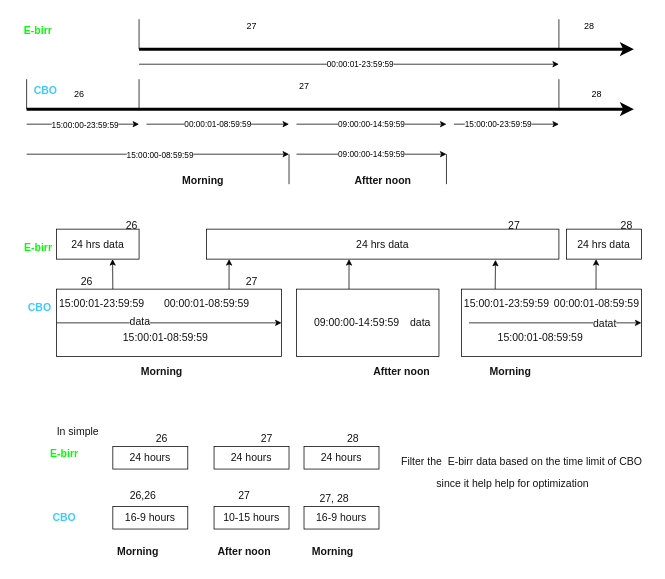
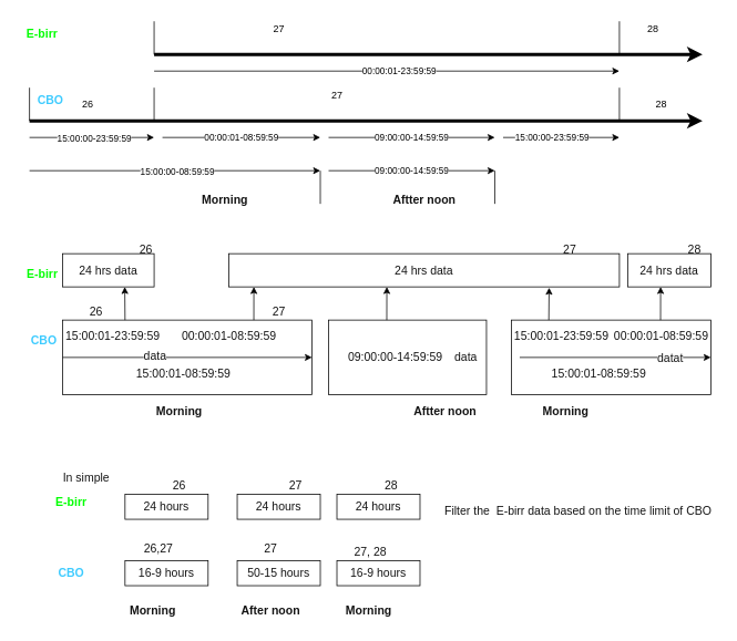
  <mxCell id="0" />
  <mxCell id="1" parent="0" />
  <mxCell id="2" value="" style="endArrow=classic;html=1;rounded=0;strokeWidth=4;" edge="1" parent="1"><mxGeometry width="50" height="50" relative="1" as="geometry"><mxPoint x="185" y="65" as="sourcePoint" /><mxPoint x="845" y="65" as="targetPoint" /></mxGeometry></mxCell>
  <mxCell id="3" value="" style="endArrow=classic;html=1;rounded=0;strokeWidth=4;" edge="1" parent="1"><mxGeometry width="50" height="50" relative="1" as="geometry"><mxPoint x="35" y="145" as="sourcePoint" /><mxPoint x="845" y="145" as="targetPoint" /></mxGeometry></mxCell>
  <mxCell id="4" value="" style="endArrow=classic;html=1;rounded=0;strokeWidth=1;" edge="1" parent="1"><mxGeometry relative="1" as="geometry"><mxPoint x="35" y="165" as="sourcePoint" /><mxPoint x="185" y="165" as="targetPoint" /></mxGeometry></mxCell>
  <mxCell id="5" value="15:00:00-23:59:59" style="edgeLabel;resizable=0;html=1;align=center;verticalAlign=middle;" connectable="0" vertex="1" parent="4"><mxGeometry relative="1" as="geometry"><mxPoint x="2" as="offset" /></mxGeometry></mxCell>
  <mxCell id="6" value="00:00:01-08:59:59" style="endArrow=classic;html=1;rounded=0;strokeWidth=1;" edge="1" parent="1"><mxGeometry relative="1" as="geometry"><mxPoint x="195" y="165" as="sourcePoint" /><mxPoint x="385" y="165" as="targetPoint" /></mxGeometry></mxCell>
  <mxCell id="7" value="09:00:00-14:59:59" style="endArrow=classic;html=1;rounded=0;strokeWidth=1;" edge="1" parent="1"><mxGeometry relative="1" as="geometry"><mxPoint x="395" y="165" as="sourcePoint" /><mxPoint x="595" y="165" as="targetPoint" /></mxGeometry></mxCell>
  <mxCell id="8" value="00:00:01-23:59:59" style="endArrow=classic;html=1;rounded=0;strokeWidth=1;" edge="1" parent="1"><mxGeometry x="0.053" relative="1" as="geometry"><mxPoint x="185" y="85" as="sourcePoint" /><mxPoint x="745" y="85" as="targetPoint" /><mxPoint as="offset" /></mxGeometry></mxCell>
  <mxCell id="9" value="15:00:00-23:59:59" style="endArrow=classic;html=1;rounded=0;strokeWidth=1;" edge="1" parent="1"><mxGeometry x="-0.158" relative="1" as="geometry"><mxPoint x="605" y="165" as="sourcePoint" /><mxPoint x="745" y="165" as="targetPoint" /><mxPoint as="offset" /></mxGeometry></mxCell>
  <mxCell id="10" value="&lt;b&gt;&lt;font color=&quot;#3dcbff&quot; style=&quot;font-size: 14px;&quot;&gt;CBO&lt;/font&gt;&lt;/b&gt;" style="text;html=1;align=center;verticalAlign=middle;resizable=0;points=[];autosize=1;strokeColor=none;fillColor=none;" vertex="1" parent="1"><mxGeometry x="35" y="105" width="50" height="30" as="geometry" /></mxCell>
  <mxCell id="11" value="&lt;b&gt;&lt;font color=&quot;#00ff00&quot; style=&quot;font-size: 14px;&quot;&gt;E-birr&lt;/font&gt;&lt;/b&gt;" style="text;html=1;align=center;verticalAlign=middle;resizable=0;points=[];autosize=1;strokeColor=none;fillColor=none;" vertex="1" parent="1"><mxGeometry x="20" y="25" width="60" height="30" as="geometry" /></mxCell>
  <mxCell id="12" value="26" style="text;html=1;align=center;verticalAlign=middle;resizable=0;points=[];autosize=1;strokeColor=none;fillColor=none;" vertex="1" parent="1"><mxGeometry x="85" y="110" width="40" height="30" as="geometry" /></mxCell>
  <mxCell id="13" value="" style="endArrow=none;html=1;rounded=0;strokeWidth=1;" edge="1" parent="1"><mxGeometry width="50" height="50" relative="1" as="geometry"><mxPoint x="185" y="145" as="sourcePoint" /><mxPoint x="185" y="105" as="targetPoint" /></mxGeometry></mxCell>
  <mxCell id="14" value="" style="endArrow=none;html=1;rounded=0;strokeWidth=1;" edge="1" parent="1"><mxGeometry width="50" height="50" relative="1" as="geometry"><mxPoint x="35" y="145" as="sourcePoint" /><mxPoint x="35" y="105" as="targetPoint" /></mxGeometry></mxCell>
  <mxCell id="15" value="" style="endArrow=none;html=1;rounded=0;strokeWidth=1;" edge="1" parent="1"><mxGeometry width="50" height="50" relative="1" as="geometry"><mxPoint x="185" y="65" as="sourcePoint" /><mxPoint x="185" y="25" as="targetPoint" /></mxGeometry></mxCell>
  <mxCell id="16" value="" style="endArrow=none;html=1;rounded=0;strokeWidth=1;" edge="1" parent="1"><mxGeometry width="50" height="50" relative="1" as="geometry"><mxPoint x="745" y="65" as="sourcePoint" /><mxPoint x="745" y="25" as="targetPoint" /></mxGeometry></mxCell>
  <mxCell id="17" value="27" style="text;html=1;align=center;verticalAlign=middle;resizable=0;points=[];autosize=1;strokeColor=none;fillColor=none;" vertex="1" parent="1"><mxGeometry x="315" y="20" width="40" height="30" as="geometry" /></mxCell>
  <mxCell id="18" value="28" style="text;html=1;align=center;verticalAlign=middle;resizable=0;points=[];autosize=1;strokeColor=none;fillColor=none;" vertex="1" parent="1"><mxGeometry x="765" y="20" width="40" height="30" as="geometry" /></mxCell>
  <mxCell id="19" value="" style="endArrow=none;html=1;rounded=0;strokeWidth=1;" edge="1" parent="1"><mxGeometry width="50" height="50" relative="1" as="geometry"><mxPoint x="745" y="145" as="sourcePoint" /><mxPoint x="745" y="105" as="targetPoint" /></mxGeometry></mxCell>
  <mxCell id="20" value="27" style="text;html=1;align=center;verticalAlign=middle;resizable=0;points=[];autosize=1;strokeColor=none;fillColor=none;" vertex="1" parent="1"><mxGeometry x="385" y="100" width="40" height="30" as="geometry" /></mxCell>
  <mxCell id="21" value="28" style="text;html=1;align=center;verticalAlign=middle;resizable=0;points=[];autosize=1;strokeColor=none;fillColor=none;" vertex="1" parent="1"><mxGeometry x="775" y="110" width="40" height="30" as="geometry" /></mxCell>
  <mxCell id="22" value="" style="endArrow=classic;html=1;rounded=0;strokeWidth=1;" edge="1" parent="1"><mxGeometry relative="1" as="geometry"><mxPoint x="35" y="205" as="sourcePoint" /><mxPoint x="385" y="205" as="targetPoint" /></mxGeometry></mxCell>
  <mxCell id="23" value="15:00:00-08:59:59" style="edgeLabel;resizable=0;html=1;align=center;verticalAlign=middle;" connectable="0" vertex="1" parent="22"><mxGeometry relative="1" as="geometry"><mxPoint x="2" as="offset" /></mxGeometry></mxCell>
  <mxCell id="24" value="&lt;font color=&quot;#141414&quot;&gt;&lt;b&gt;Morning&lt;/b&gt;&lt;/font&gt;" style="text;html=1;align=center;verticalAlign=middle;resizable=0;points=[];autosize=1;strokeColor=none;fillColor=none;fontSize=14;fontColor=#00FF00;" vertex="1" parent="1"><mxGeometry x="230" y="225" width="80" height="30" as="geometry" /></mxCell>
  <mxCell id="25" value="09:00:00-14:59:59" style="endArrow=classic;html=1;rounded=0;strokeWidth=1;" edge="1" parent="1"><mxGeometry relative="1" as="geometry"><mxPoint x="395" y="205" as="sourcePoint" /><mxPoint x="595" y="205" as="targetPoint" /></mxGeometry></mxCell>
  <mxCell id="26" value="" style="endArrow=none;html=1;rounded=0;strokeWidth=1;" edge="1" parent="1"><mxGeometry width="50" height="50" relative="1" as="geometry"><mxPoint x="385" y="245" as="sourcePoint" /><mxPoint x="385" y="205" as="targetPoint" /></mxGeometry></mxCell>
  <mxCell id="27" value="" style="endArrow=none;html=1;rounded=0;strokeWidth=1;" edge="1" parent="1"><mxGeometry width="50" height="50" relative="1" as="geometry"><mxPoint x="595" y="245" as="sourcePoint" /><mxPoint x="595" y="205" as="targetPoint" /></mxGeometry></mxCell>
  <mxCell id="28" value="&lt;b&gt;Aftter noon&lt;/b&gt;" style="text;html=1;align=center;verticalAlign=middle;resizable=0;points=[];autosize=1;strokeColor=none;fillColor=none;fontSize=14;fontColor=#141414;" vertex="1" parent="1"><mxGeometry x="460" y="225" width="100" height="30" as="geometry" /></mxCell>
  <mxCell id="29" value="&lt;font color=&quot;#00ff00&quot;&gt;&lt;b&gt;E-birr&lt;/b&gt;&lt;/font&gt;" style="text;whiteSpace=wrap;html=1;fontSize=14;fontColor=#141414;" vertex="1" parent="1"><mxGeometry x="30" y="315" width="70" height="40" as="geometry" /></mxCell>
  <mxCell id="30" value="&lt;font color=&quot;#141414&quot;&gt;24 hrs data&lt;/font&gt;" style="rounded=0;whiteSpace=wrap;html=1;fontSize=14;fontColor=#00FF00;" vertex="1" parent="1"><mxGeometry x="75" y="305" width="110" height="40" as="geometry" /></mxCell>
  <mxCell id="31" value="26" style="text;html=1;align=center;verticalAlign=middle;resizable=0;points=[];autosize=1;strokeColor=none;fillColor=none;fontSize=14;fontColor=#141414;" vertex="1" parent="1"><mxGeometry x="155" y="285" width="40" height="30" as="geometry" /></mxCell>
  <mxCell id="32" value="&lt;font color=&quot;#141414&quot;&gt;24 hrs data&lt;/font&gt;" style="rounded=0;whiteSpace=wrap;html=1;fontSize=14;fontColor=#00FF00;" vertex="1" parent="1"><mxGeometry x="275" y="305" width="470" height="40" as="geometry" /></mxCell>
  <mxCell id="33" value="27" style="text;html=1;align=center;verticalAlign=middle;resizable=0;points=[];autosize=1;strokeColor=none;fillColor=none;fontSize=14;fontColor=#141414;" vertex="1" parent="1"><mxGeometry x="665" y="285" width="40" height="30" as="geometry" /></mxCell>
  <mxCell id="34" value="&lt;font color=&quot;#141414&quot;&gt;24 hrs data&lt;/font&gt;" style="rounded=0;whiteSpace=wrap;html=1;fontSize=14;fontColor=#00FF00;" vertex="1" parent="1"><mxGeometry x="755" y="305" width="100" height="40" as="geometry" /></mxCell>
  <mxCell id="35" value="28" style="text;html=1;align=center;verticalAlign=middle;resizable=0;points=[];autosize=1;strokeColor=none;fillColor=none;fontSize=14;fontColor=#141414;" vertex="1" parent="1"><mxGeometry x="815" y="285" width="40" height="30" as="geometry" /></mxCell>
  <mxCell id="36" value="&lt;font color=&quot;#3dcbff&quot;&gt;&lt;b&gt;CBO&lt;/b&gt;&lt;/font&gt;" style="text;whiteSpace=wrap;html=1;fontSize=14;fontColor=#141414;" vertex="1" parent="1"><mxGeometry x="35" y="395" width="60" height="40" as="geometry" /></mxCell>
  <mxCell id="37" value="" style="rounded=0;whiteSpace=wrap;html=1;fontSize=14;fontColor=#00FF00;" vertex="1" parent="1"><mxGeometry x="75" y="385" width="300" height="90" as="geometry" /></mxCell>
  <mxCell id="38" value="&lt;font color=&quot;#141414&quot;&gt;15:00:01-23:59:59&lt;/font&gt;" style="text;html=1;align=center;verticalAlign=middle;resizable=0;points=[];autosize=1;strokeColor=none;fillColor=none;fontSize=14;fontColor=#3DCBFF;" vertex="1" parent="1"><mxGeometry x="65" y="390" width="140" height="30" as="geometry" /></mxCell>
  <mxCell id="39" value="&lt;font color=&quot;#141414&quot;&gt;26&lt;/font&gt;" style="text;html=1;align=center;verticalAlign=middle;resizable=0;points=[];autosize=1;strokeColor=none;fillColor=none;fontSize=14;fontColor=#3DCBFF;" vertex="1" parent="1"><mxGeometry x="95" y="360" width="40" height="30" as="geometry" /></mxCell>
  <mxCell id="40" value="27" style="text;html=1;align=center;verticalAlign=middle;resizable=0;points=[];autosize=1;strokeColor=none;fillColor=none;fontSize=14;fontColor=#141414;" vertex="1" parent="1"><mxGeometry x="315" y="360" width="40" height="30" as="geometry" /></mxCell>
  <mxCell id="41" value="00:00:01-08:59:59" style="text;html=1;align=center;verticalAlign=middle;resizable=0;points=[];autosize=1;strokeColor=none;fillColor=none;fontSize=14;fontColor=#141414;" vertex="1" parent="1"><mxGeometry x="205" y="390" width="140" height="30" as="geometry" /></mxCell>
  <mxCell id="42" value="15:00:01-08:59:59" style="text;html=1;align=center;verticalAlign=middle;resizable=0;points=[];autosize=1;strokeColor=none;fillColor=none;fontSize=14;fontColor=#141414;" vertex="1" parent="1"><mxGeometry x="150" y="435" width="140" height="30" as="geometry" /></mxCell>
  <mxCell id="43" value="" style="endArrow=classic;html=1;rounded=0;strokeWidth=1;fontSize=14;fontColor=#141414;entryX=1;entryY=0.5;entryDx=0;entryDy=0;exitX=0;exitY=0.5;exitDx=0;exitDy=0;" edge="1" parent="1" source="37" target="37"><mxGeometry width="50" height="50" relative="1" as="geometry"><mxPoint x="75" y="435" as="sourcePoint" /><mxPoint x="125" y="385" as="targetPoint" /></mxGeometry></mxCell>
  <mxCell id="44" value="data" style="edgeLabel;html=1;align=center;verticalAlign=middle;resizable=0;points=[];fontSize=14;fontColor=#141414;" vertex="1" connectable="0" parent="43"><mxGeometry x="-0.267" y="3" relative="1" as="geometry"><mxPoint as="offset" /></mxGeometry></mxCell>
  <mxCell id="45" value="&lt;b style=&quot;border-color: var(--border-color);&quot;&gt;Morning&lt;/b&gt;" style="text;html=1;align=center;verticalAlign=middle;resizable=0;points=[];autosize=1;strokeColor=none;fillColor=none;fontSize=14;fontColor=#141414;" vertex="1" parent="1"><mxGeometry x="175" y="480" width="80" height="30" as="geometry" /></mxCell>
  <mxCell id="46" value="" style="endArrow=classic;html=1;rounded=0;strokeWidth=1;fontSize=14;fontColor=#141414;entryX=0.679;entryY=1;entryDx=0;entryDy=0;entryPerimeter=0;exitX=0.25;exitY=0;exitDx=0;exitDy=0;" edge="1" parent="1" source="37" target="30"><mxGeometry width="50" height="50" relative="1" as="geometry"><mxPoint x="180" y="385" as="sourcePoint" /><mxPoint x="230" y="335" as="targetPoint" /></mxGeometry></mxCell>
  <mxCell id="47" value="" style="endArrow=classic;html=1;rounded=0;strokeWidth=1;fontSize=14;fontColor=#141414;entryX=0.679;entryY=1;entryDx=0;entryDy=0;entryPerimeter=0;" edge="1" parent="1"><mxGeometry width="50" height="50" relative="1" as="geometry"><mxPoint x="305" y="385" as="sourcePoint" /><mxPoint x="305.06" y="345" as="targetPoint" /></mxGeometry></mxCell>
  <mxCell id="48" value="" style="rounded=0;whiteSpace=wrap;html=1;fontSize=14;fontColor=#141414;" vertex="1" parent="1"><mxGeometry x="395" y="385" width="190" height="90" as="geometry" /></mxCell>
  <mxCell id="49" value="&lt;b style=&quot;border-color: var(--border-color);&quot;&gt;Aftter noon&lt;/b&gt;" style="text;html=1;align=center;verticalAlign=middle;resizable=0;points=[];autosize=1;strokeColor=none;fillColor=none;fontSize=14;fontColor=#141414;" vertex="1" parent="1"><mxGeometry x="485" y="480" width="100" height="30" as="geometry" /></mxCell>
  <mxCell id="50" value="09:00:00-14:59:59" style="text;html=1;align=center;verticalAlign=middle;resizable=0;points=[];autosize=1;strokeColor=none;fillColor=none;fontSize=14;fontColor=#141414;" vertex="1" parent="1"><mxGeometry x="405" y="415" width="140" height="30" as="geometry" /></mxCell>
  <mxCell id="51" value="" style="endArrow=classic;html=1;rounded=0;strokeWidth=1;fontSize=14;fontColor=#141414;entryX=0.679;entryY=1;entryDx=0;entryDy=0;entryPerimeter=0;" edge="1" parent="1"><mxGeometry width="50" height="50" relative="1" as="geometry"><mxPoint x="465" y="385" as="sourcePoint" /><mxPoint x="465.06" y="345" as="targetPoint" /></mxGeometry></mxCell>
  <mxCell id="52" value="" style="rounded=0;whiteSpace=wrap;html=1;fontSize=14;fontColor=#00FF00;" vertex="1" parent="1"><mxGeometry x="615" y="385" width="240" height="90" as="geometry" /></mxCell>
  <mxCell id="53" value="15:00:01-23:59:59" style="text;html=1;align=center;verticalAlign=middle;resizable=0;points=[];autosize=1;strokeColor=none;fillColor=none;fontSize=14;fontColor=#141414;" vertex="1" parent="1"><mxGeometry x="605" y="390" width="140" height="30" as="geometry" /></mxCell>
  <mxCell id="54" value="00:00:01-08:59:59" style="text;html=1;align=center;verticalAlign=middle;resizable=0;points=[];autosize=1;strokeColor=none;fillColor=none;fontSize=14;fontColor=#141414;" vertex="1" parent="1"><mxGeometry x="725" y="390" width="140" height="30" as="geometry" /></mxCell>
  <mxCell id="55" value="" style="endArrow=classic;html=1;rounded=0;strokeWidth=1;fontSize=14;fontColor=#141414;" edge="1" parent="1"><mxGeometry width="50" height="50" relative="1" as="geometry"><mxPoint x="625" y="430" as="sourcePoint" /><mxPoint x="855" y="430" as="targetPoint" /></mxGeometry></mxCell>
  <mxCell id="56" value="datat" style="edgeLabel;html=1;align=center;verticalAlign=middle;resizable=0;points=[];fontSize=14;fontColor=#141414;" vertex="1" connectable="0" parent="55"><mxGeometry x="0.609" y="-4" relative="1" as="geometry"><mxPoint x="-5" y="-4" as="offset" /></mxGeometry></mxCell>
  <mxCell id="57" value="15:00:01-08:59:59" style="text;html=1;align=center;verticalAlign=middle;resizable=0;points=[];autosize=1;strokeColor=none;fillColor=none;fontSize=14;fontColor=#141414;" vertex="1" parent="1"><mxGeometry x="650" y="435" width="140" height="30" as="geometry" /></mxCell>
  <mxCell id="58" value="&lt;b style=&quot;border-color: var(--border-color);&quot;&gt;Morning&lt;/b&gt;" style="text;html=1;align=center;verticalAlign=middle;resizable=0;points=[];autosize=1;strokeColor=none;fillColor=none;fontSize=14;fontColor=#141414;" vertex="1" parent="1"><mxGeometry x="640" y="480" width="80" height="30" as="geometry" /></mxCell>
  <mxCell id="59" value="data" style="text;html=1;align=center;verticalAlign=middle;resizable=0;points=[];autosize=1;strokeColor=none;fillColor=none;fontSize=14;fontColor=#141414;" vertex="1" parent="1"><mxGeometry x="535" y="415" width="50" height="30" as="geometry" /></mxCell>
  <mxCell id="60" value="" style="endArrow=classic;html=1;rounded=0;strokeWidth=1;fontSize=14;fontColor=#141414;entryX=0.82;entryY=1.025;entryDx=0;entryDy=0;entryPerimeter=0;" edge="1" parent="1" target="32"><mxGeometry width="50" height="50" relative="1" as="geometry"><mxPoint x="660" y="385" as="sourcePoint" /><mxPoint x="710" y="335" as="targetPoint" /></mxGeometry></mxCell>
  <mxCell id="61" value="" style="endArrow=classic;html=1;rounded=0;strokeWidth=1;fontSize=14;fontColor=#141414;entryX=0.679;entryY=1;entryDx=0;entryDy=0;entryPerimeter=0;" edge="1" parent="1"><mxGeometry width="50" height="50" relative="1" as="geometry"><mxPoint x="794.5" y="385" as="sourcePoint" /><mxPoint x="794.56" y="345" as="targetPoint" /></mxGeometry></mxCell>
  <mxCell id="62" value="In simple&amp;nbsp;" style="text;html=1;align=center;verticalAlign=middle;resizable=0;points=[];autosize=1;strokeColor=none;fillColor=none;fontSize=14;fontColor=#141414;" vertex="1" parent="1"><mxGeometry x="65" y="560" width="80" height="30" as="geometry" /></mxCell>
  <mxCell id="63" value="24 hours" style="rounded=0;whiteSpace=wrap;html=1;fontSize=14;fontColor=#141414;" vertex="1" parent="1"><mxGeometry x="150" y="595" width="100" height="30" as="geometry" /></mxCell>
  <mxCell id="64" value="26" style="text;html=1;align=center;verticalAlign=middle;resizable=0;points=[];autosize=1;strokeColor=none;fillColor=none;fontSize=14;fontColor=#141414;" vertex="1" parent="1"><mxGeometry x="195" y="570" width="40" height="30" as="geometry" /></mxCell>
  <mxCell id="65" value="24 hours" style="rounded=0;whiteSpace=wrap;html=1;fontSize=14;fontColor=#141414;" vertex="1" parent="1"><mxGeometry x="285" y="595" width="100" height="30" as="geometry" /></mxCell>
  <mxCell id="66" value="27" style="text;html=1;align=center;verticalAlign=middle;resizable=0;points=[];autosize=1;strokeColor=none;fillColor=none;fontSize=14;fontColor=#141414;" vertex="1" parent="1"><mxGeometry x="335" y="570" width="40" height="30" as="geometry" /></mxCell>
  <mxCell id="67" value="24 hours" style="rounded=0;whiteSpace=wrap;html=1;fontSize=14;fontColor=#141414;" vertex="1" parent="1"><mxGeometry x="405" y="595" width="100" height="30" as="geometry" /></mxCell>
  <mxCell id="68" value="28" style="text;html=1;align=center;verticalAlign=middle;resizable=0;points=[];autosize=1;strokeColor=none;fillColor=none;fontSize=14;fontColor=#141414;" vertex="1" parent="1"><mxGeometry x="450" y="570" width="40" height="30" as="geometry" /></mxCell>
  <mxCell id="69" value="&lt;b style=&quot;border-color: var(--border-color); color: rgb(0, 255, 0); text-align: left;&quot;&gt;E-birr&lt;/b&gt;" style="text;html=1;align=center;verticalAlign=middle;resizable=0;points=[];autosize=1;strokeColor=none;fillColor=none;fontSize=14;fontColor=#141414;" vertex="1" parent="1"><mxGeometry x="55" y="590" width="60" height="30" as="geometry" /></mxCell>
  <mxCell id="70" value="16-9 hours" style="rounded=0;whiteSpace=wrap;html=1;fontSize=14;fontColor=#141414;" vertex="1" parent="1"><mxGeometry x="150" y="675" width="100" height="30" as="geometry" /></mxCell>
- <mxCell id="71" value="26,26" style="text;html=1;align=center;verticalAlign=middle;resizable=0;points=[];autosize=1;strokeColor=none;fillColor=none;fontSize=14;fontColor=#141414;" vertex="1" parent="1"><mxGeometry x="160" y="645" width="60" height="30" as="geometry" /></mxCell>
- <mxCell id="72" value="10-15 hours" style="rounded=0;whiteSpace=wrap;html=1;fontSize=14;fontColor=#141414;" vertex="1" parent="1"><mxGeometry x="285" y="675" width="100" height="30" as="geometry" /></mxCell>
+ <mxCell id="71" value="26,27" style="text;html=1;align=center;verticalAlign=middle;resizable=0;points=[];autosize=1;strokeColor=none;fillColor=none;fontSize=14;fontColor=#141414;" vertex="1" parent="1"><mxGeometry x="160" y="645" width="60" height="30" as="geometry" /></mxCell>
+ <mxCell id="72" value="50-15 hours" style="rounded=0;whiteSpace=wrap;html=1;fontSize=14;fontColor=#141414;" vertex="1" parent="1"><mxGeometry x="285" y="675" width="100" height="30" as="geometry" /></mxCell>
  <mxCell id="73" value="27" style="text;html=1;align=center;verticalAlign=middle;resizable=0;points=[];autosize=1;strokeColor=none;fillColor=none;fontSize=14;fontColor=#141414;" vertex="1" parent="1"><mxGeometry x="305" y="645" width="40" height="30" as="geometry" /></mxCell>
  <mxCell id="74" value="&lt;b style=&quot;border-color: var(--border-color); color: rgb(61, 203, 255); text-align: left;&quot;&gt;CBO&lt;/b&gt;" style="text;html=1;align=center;verticalAlign=middle;resizable=0;points=[];autosize=1;strokeColor=none;fillColor=none;fontSize=14;fontColor=#141414;" vertex="1" parent="1"><mxGeometry x="60" y="675" width="50" height="30" as="geometry" /></mxCell>
  <mxCell id="75" value="16-9 hours" style="rounded=0;whiteSpace=wrap;html=1;fontSize=14;fontColor=#141414;" vertex="1" parent="1"><mxGeometry x="405" y="675" width="100" height="30" as="geometry" /></mxCell>
  <mxCell id="76" value="27, 28" style="text;html=1;align=center;verticalAlign=middle;resizable=0;points=[];autosize=1;strokeColor=none;fillColor=none;fontSize=14;fontColor=#141414;" vertex="1" parent="1"><mxGeometry x="415" y="650" width="60" height="30" as="geometry" /></mxCell>
  <mxCell id="77" value="&lt;b&gt;Morning&amp;nbsp;&lt;/b&gt;" style="text;html=1;align=center;verticalAlign=middle;resizable=0;points=[];autosize=1;strokeColor=none;fillColor=none;fontSize=14;fontColor=#141414;" vertex="1" parent="1"><mxGeometry x="145" y="720" width="80" height="30" as="geometry" /></mxCell>
  <mxCell id="78" value="&lt;b&gt;After noon&lt;/b&gt;" style="text;html=1;align=center;verticalAlign=middle;resizable=0;points=[];autosize=1;strokeColor=none;fillColor=none;fontSize=14;fontColor=#141414;" vertex="1" parent="1"><mxGeometry x="280" y="720" width="90" height="30" as="geometry" /></mxCell>
  <mxCell id="79" value="&lt;b&gt;Morning&amp;nbsp;&lt;/b&gt;" style="text;html=1;align=center;verticalAlign=middle;resizable=0;points=[];autosize=1;strokeColor=none;fillColor=none;fontSize=14;fontColor=#141414;" vertex="1" parent="1"><mxGeometry x="405" y="720" width="80" height="30" as="geometry" /></mxCell>
  <mxCell id="80" value="Filter the&amp;nbsp; E-birr data based on the time limit of CBO" style="text;html=1;align=center;verticalAlign=middle;resizable=0;points=[];autosize=1;strokeColor=none;fillColor=none;fontSize=14;fontColor=#141414;" vertex="1" parent="1"><mxGeometry x="525" y="600" width="340" height="30" as="geometry" /></mxCell>
- <mxCell id="81" value="since it help help for optimization&amp;nbsp;" style="text;html=1;align=center;verticalAlign=middle;resizable=0;points=[];autosize=1;strokeColor=none;fillColor=none;fontSize=14;fontColor=#141414;" vertex="1" parent="1"><mxGeometry x="570" y="630" width="230" height="30" as="geometry" /></mxCell>
